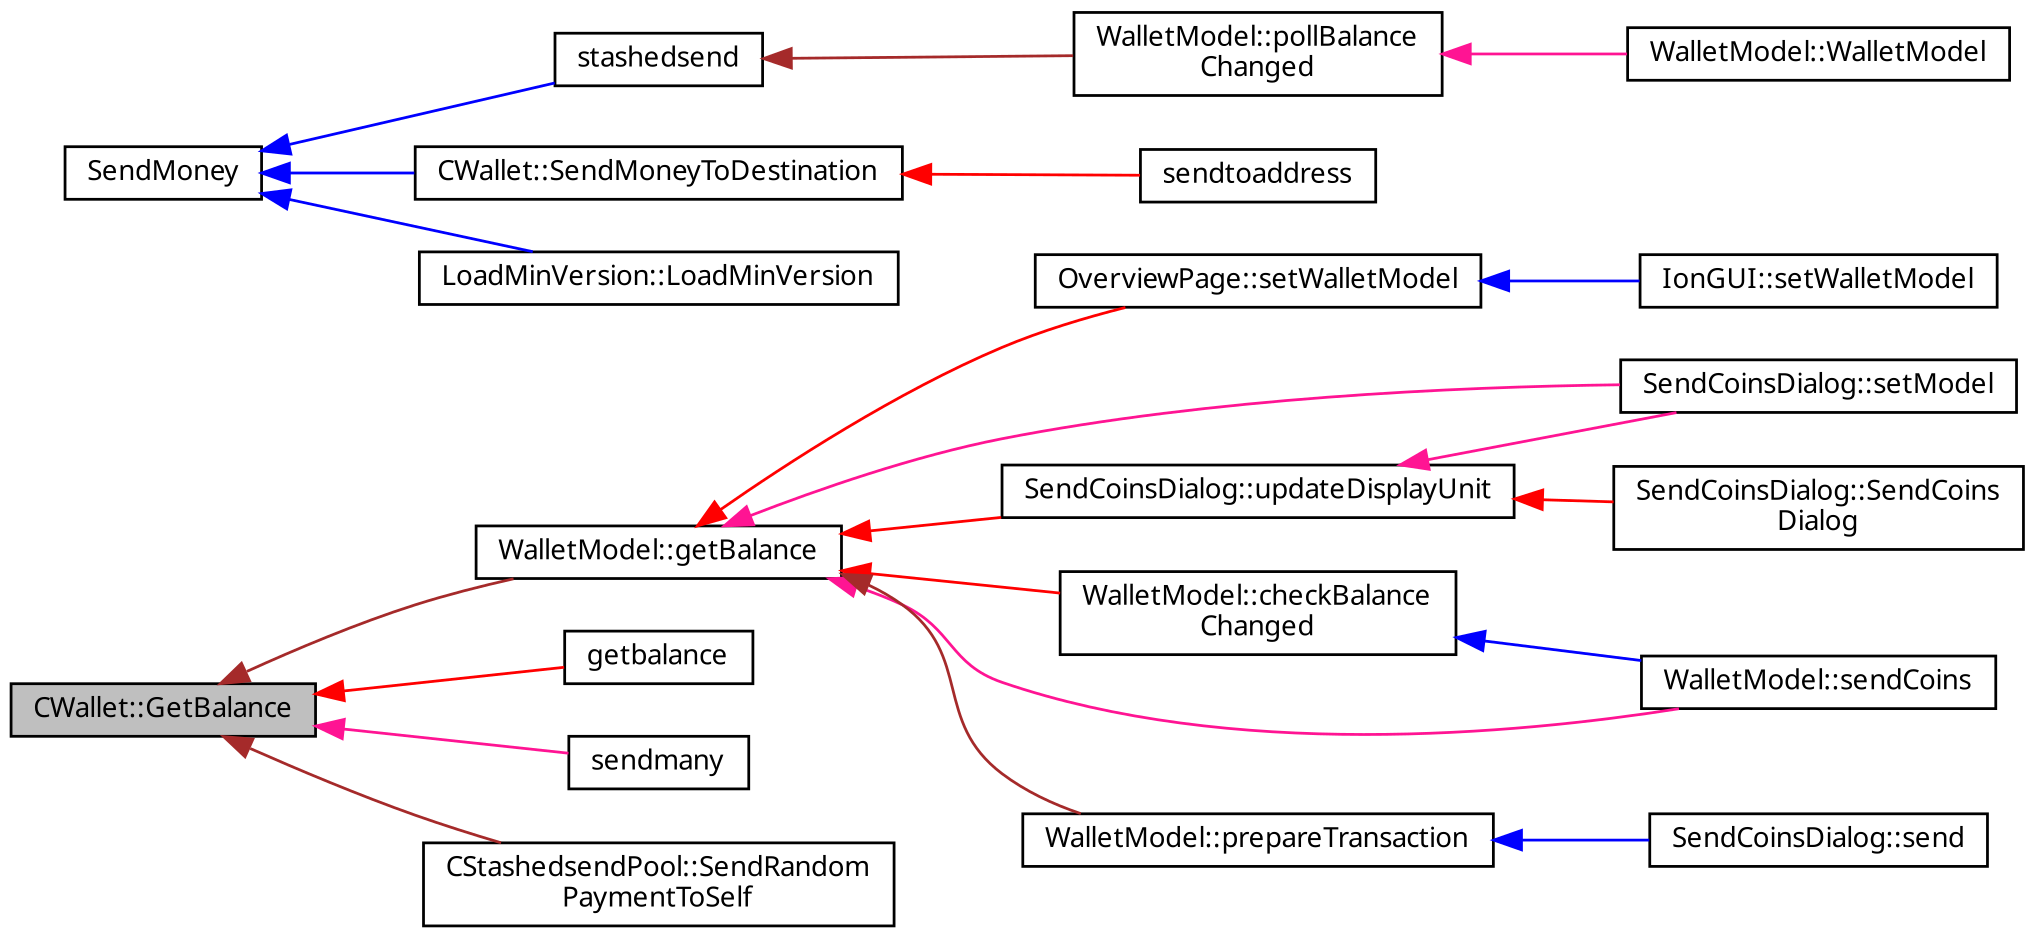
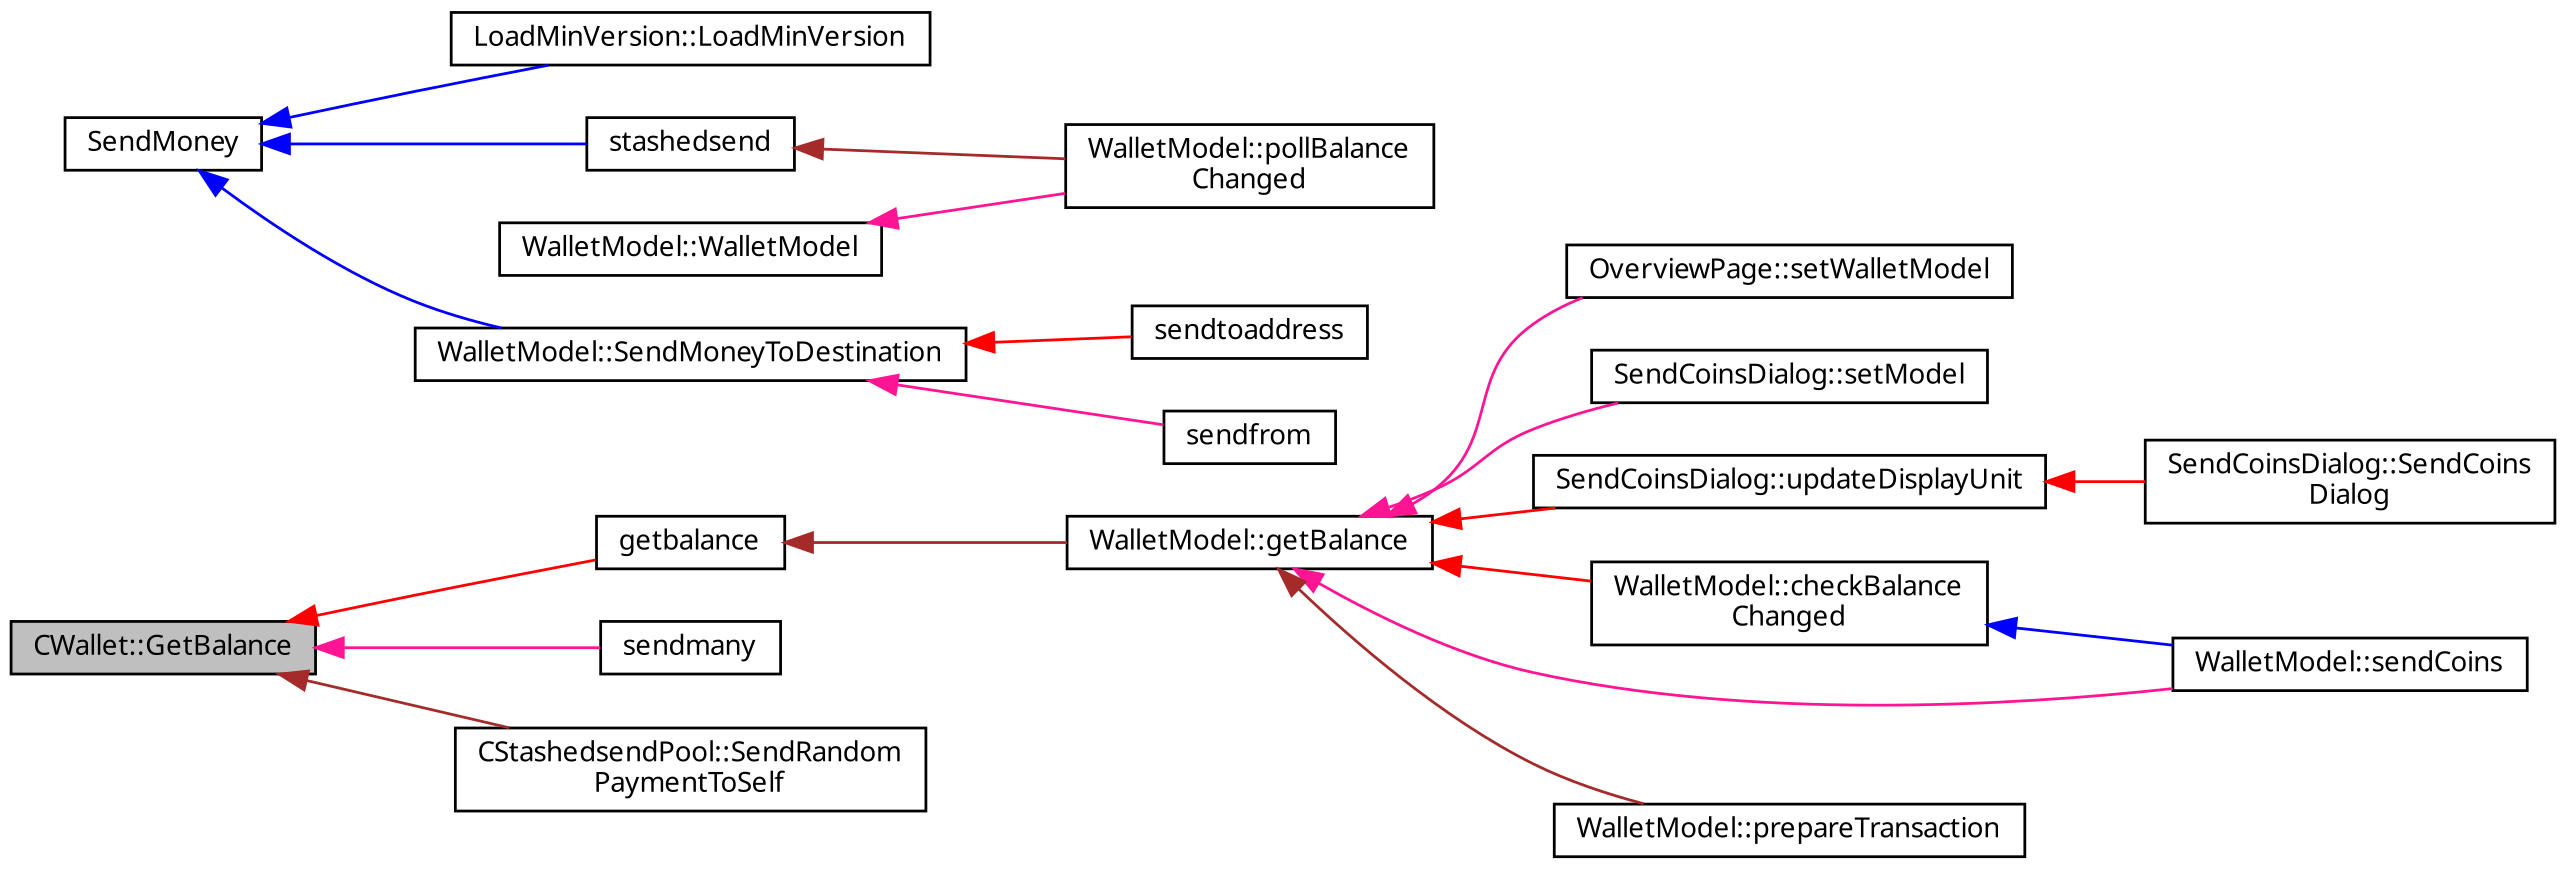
  digraph {
    fontname="Noto Sans"
    rankdir=LR
    node [color=black fillcolor=white fontname="Noto Sans" fontsize=10 shape=record style=filled]
    edge [color=red dir=back fontname="Noto Sans" fontsize=10 labelfontname=Helvetica labelfontsize=10 style=solid]
    n1 [fillcolor=grey75 fontcolor=black height=0.2 label="CWallet::GetBalance" width=0.4]
    n2 [height=0.2 label="WalletModel::getBalance" width=0.4]
    n3 [height=0.2 label=getbalance width=0.4]
    n4 [height=0.2 label=sendmany width=0.4]
    n5 [height=0.2 label="CStashedsendPool::SendRandom\lPaymentToSelf" width=0.4]
    n6 [height=0.2 label="OverviewPage::setWalletModel" width=0.4]
    n7 [height=0.2 label="SendCoinsDialog::setModel" width=0.4]
    n8 [height=0.2 label="SendCoinsDialog::updateDisplayUnit" width=0.4]
    n9 [height=0.2 label="WalletModel::checkBalance\lChanged" width=0.4]
    n10 [height=0.2 label="WalletModel::sendCoins" width=0.4]
    n11 [height=0.2 label="WalletModel::prepareTransaction" width=0.4]
    n12 [height=0.2 label=SendMoney width=0.4]
    n13 [height=0.2 label=stashedsend width=0.4]
-   n14 [height=0.2 label="CWallet::SendMoneyToDestination" width=0.4]
+   n14 [height=0.2 label="WalletModel::SendMoneyToDestination" width=0.4]
    n15 [height=0.2 label="LoadMinVersion::LoadMinVersion" width=0.4]
-   n16 [height=0.2 label="IonGUI::setWalletModel" width=0.4]
    n17 [height=0.2 label="SendCoinsDialog::SendCoins\lDialog" width=0.4]
-   n18 [height=0.2 label="SendCoinsDialog::send" width=0.4]
    n19 [height=0.2 label="WalletModel::pollBalance\lChanged" width=0.4]
    n20 [height=0.2 label="WalletModel::WalletModel" width=0.4]
    n21 [height=0.2 label=sendtoaddress width=0.4]
-   n1 -> n2 [color=brown]
+   n22 [height=0.2 label=sendfrom width=0.4]
+   n3 -> n2 [color=brown]
    n1 -> n3
    n1 -> n4 [color=deeppink]
    n1 -> n5 [color=brown]
-   n2 -> n6
+   n2 -> n6 [color=deeppink]
    n2 -> n7 [color=deeppink]
    n2 -> n8
    n2 -> n9
    n2 -> n10 [color=deeppink]
    n2 -> n11 [color=brown]
-   n6 -> n16 [color=blue]
-   n8 -> n7 [color=deeppink]
    n8 -> n17
    n9 -> n10 [color=blue]
-   n11 -> n18 [color=blue]
    n12 -> n13 [color=blue]
    n12 -> n14 [color=blue]
    n12 -> n15 [color=blue]
    n13 -> n19 [color=brown]
    n14 -> n21
-   n19 -> n20 [color=deeppink]
+   n14 -> n22 [color=deeppink]
+   n20 -> n19 [color=deeppink]
  }
